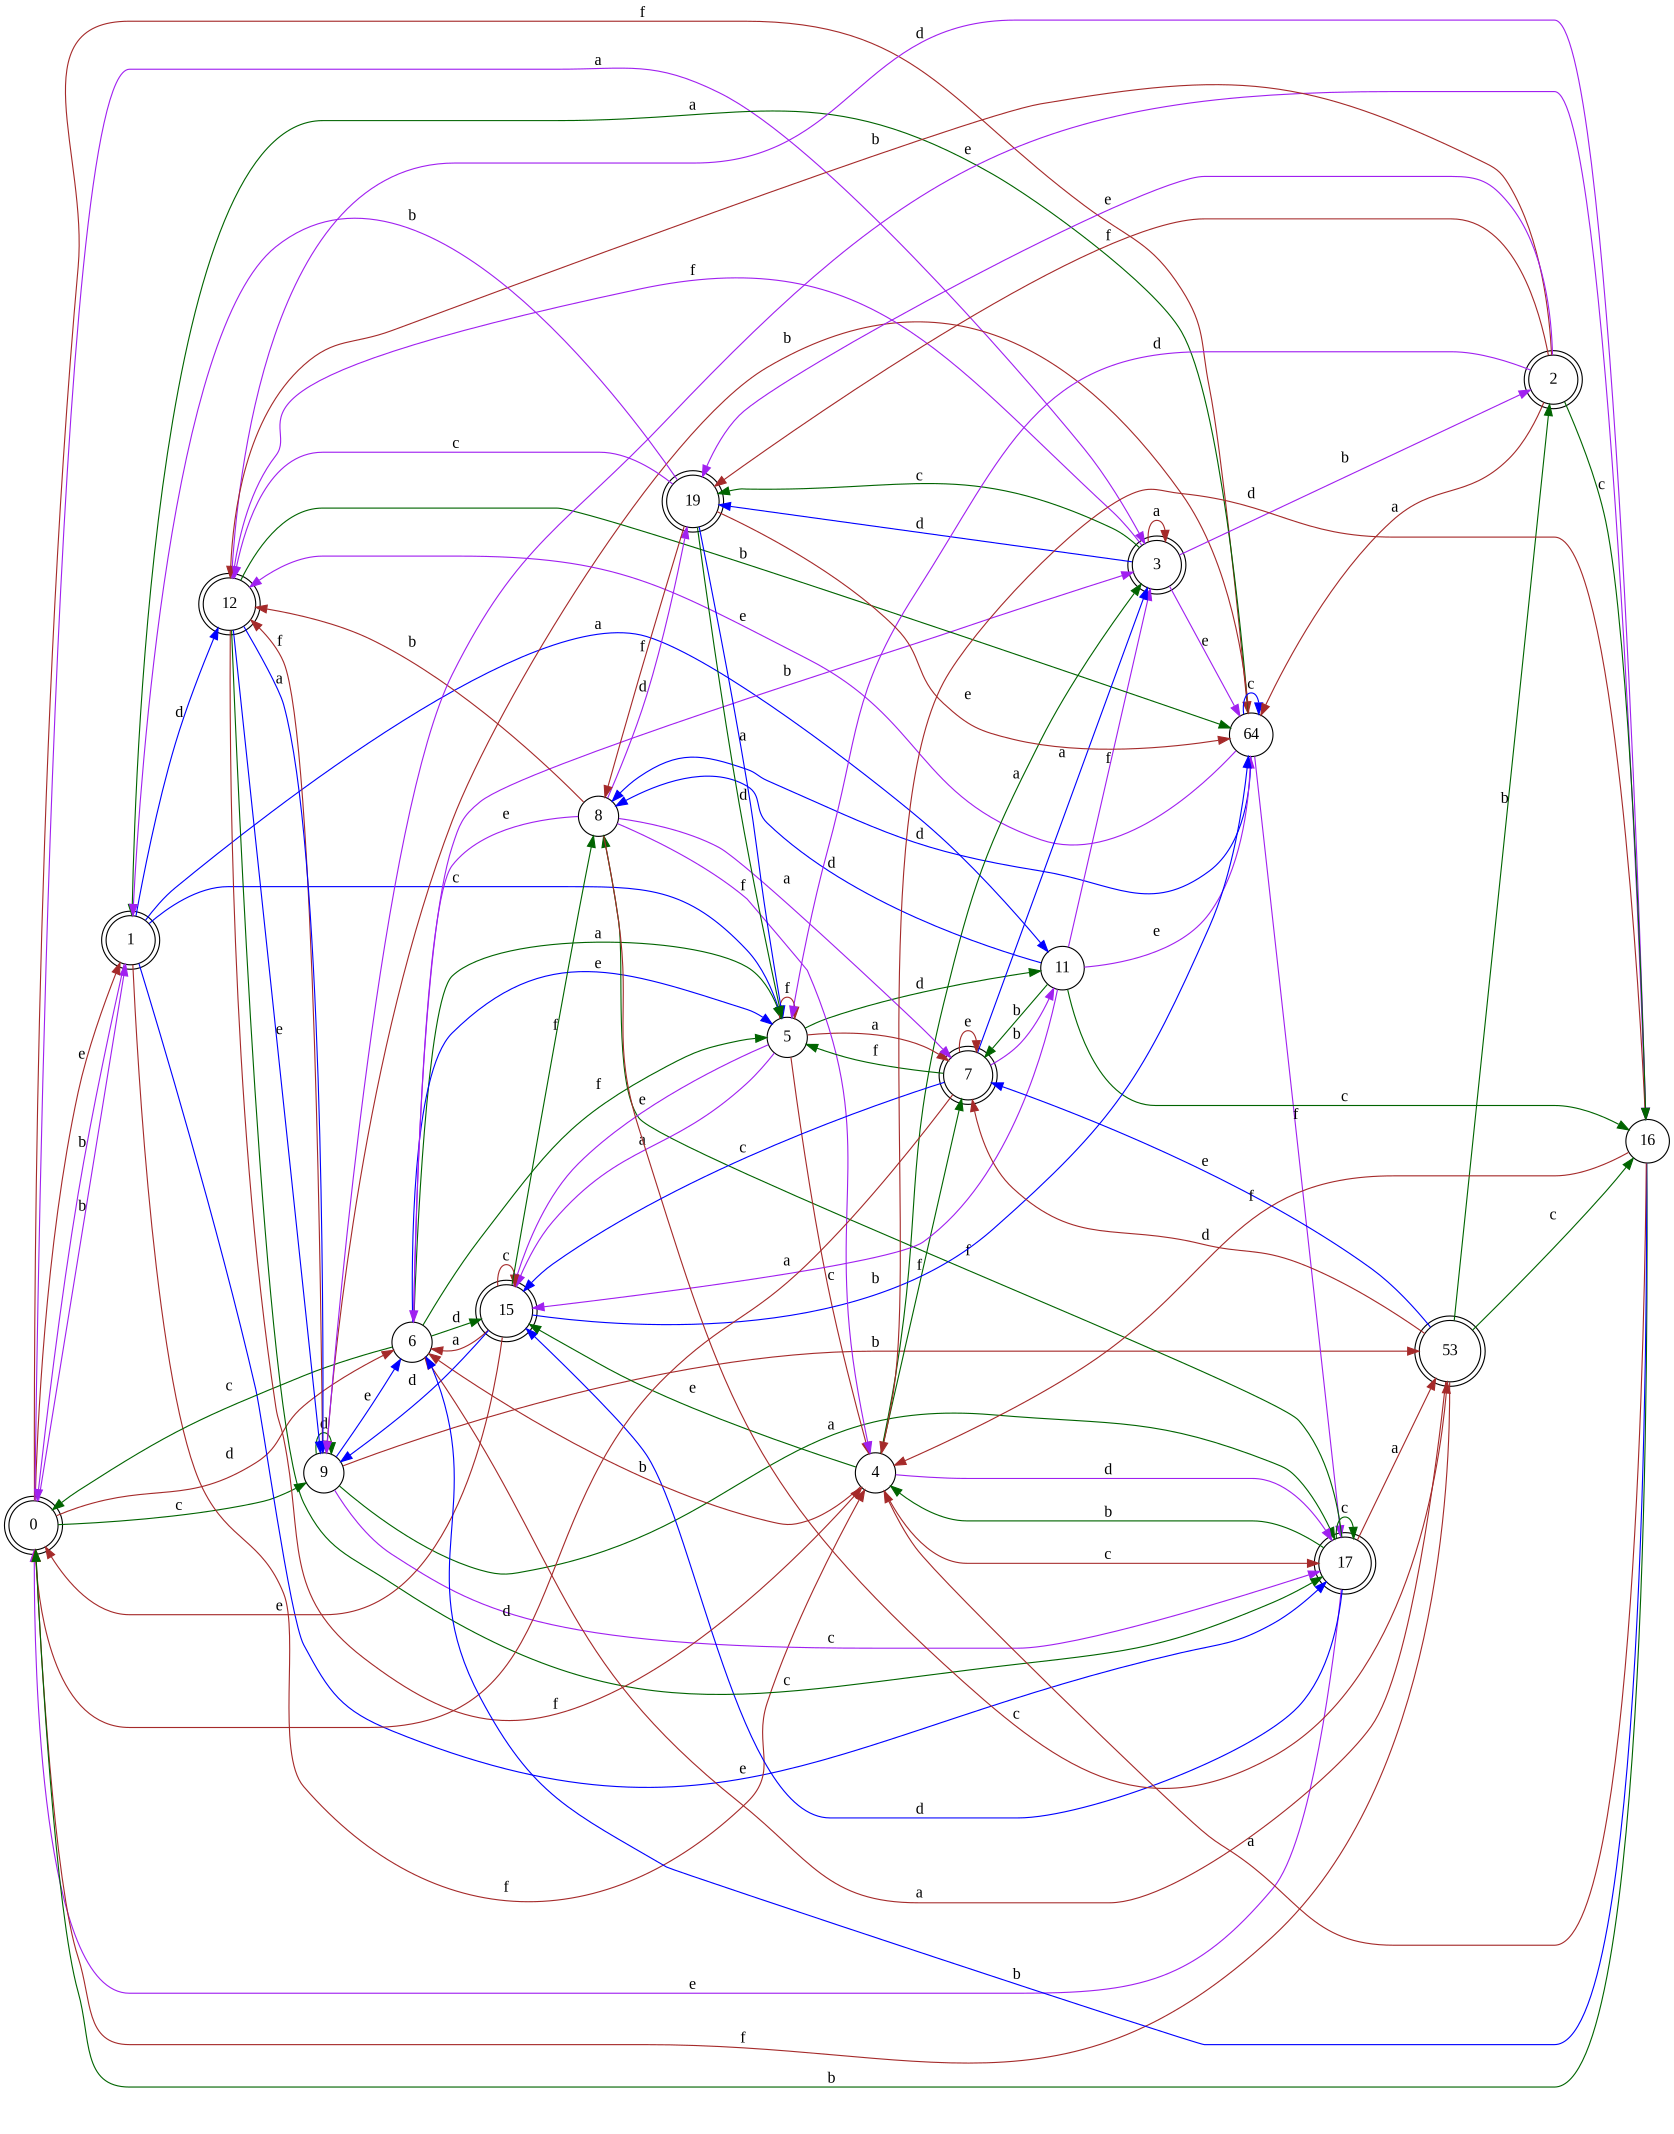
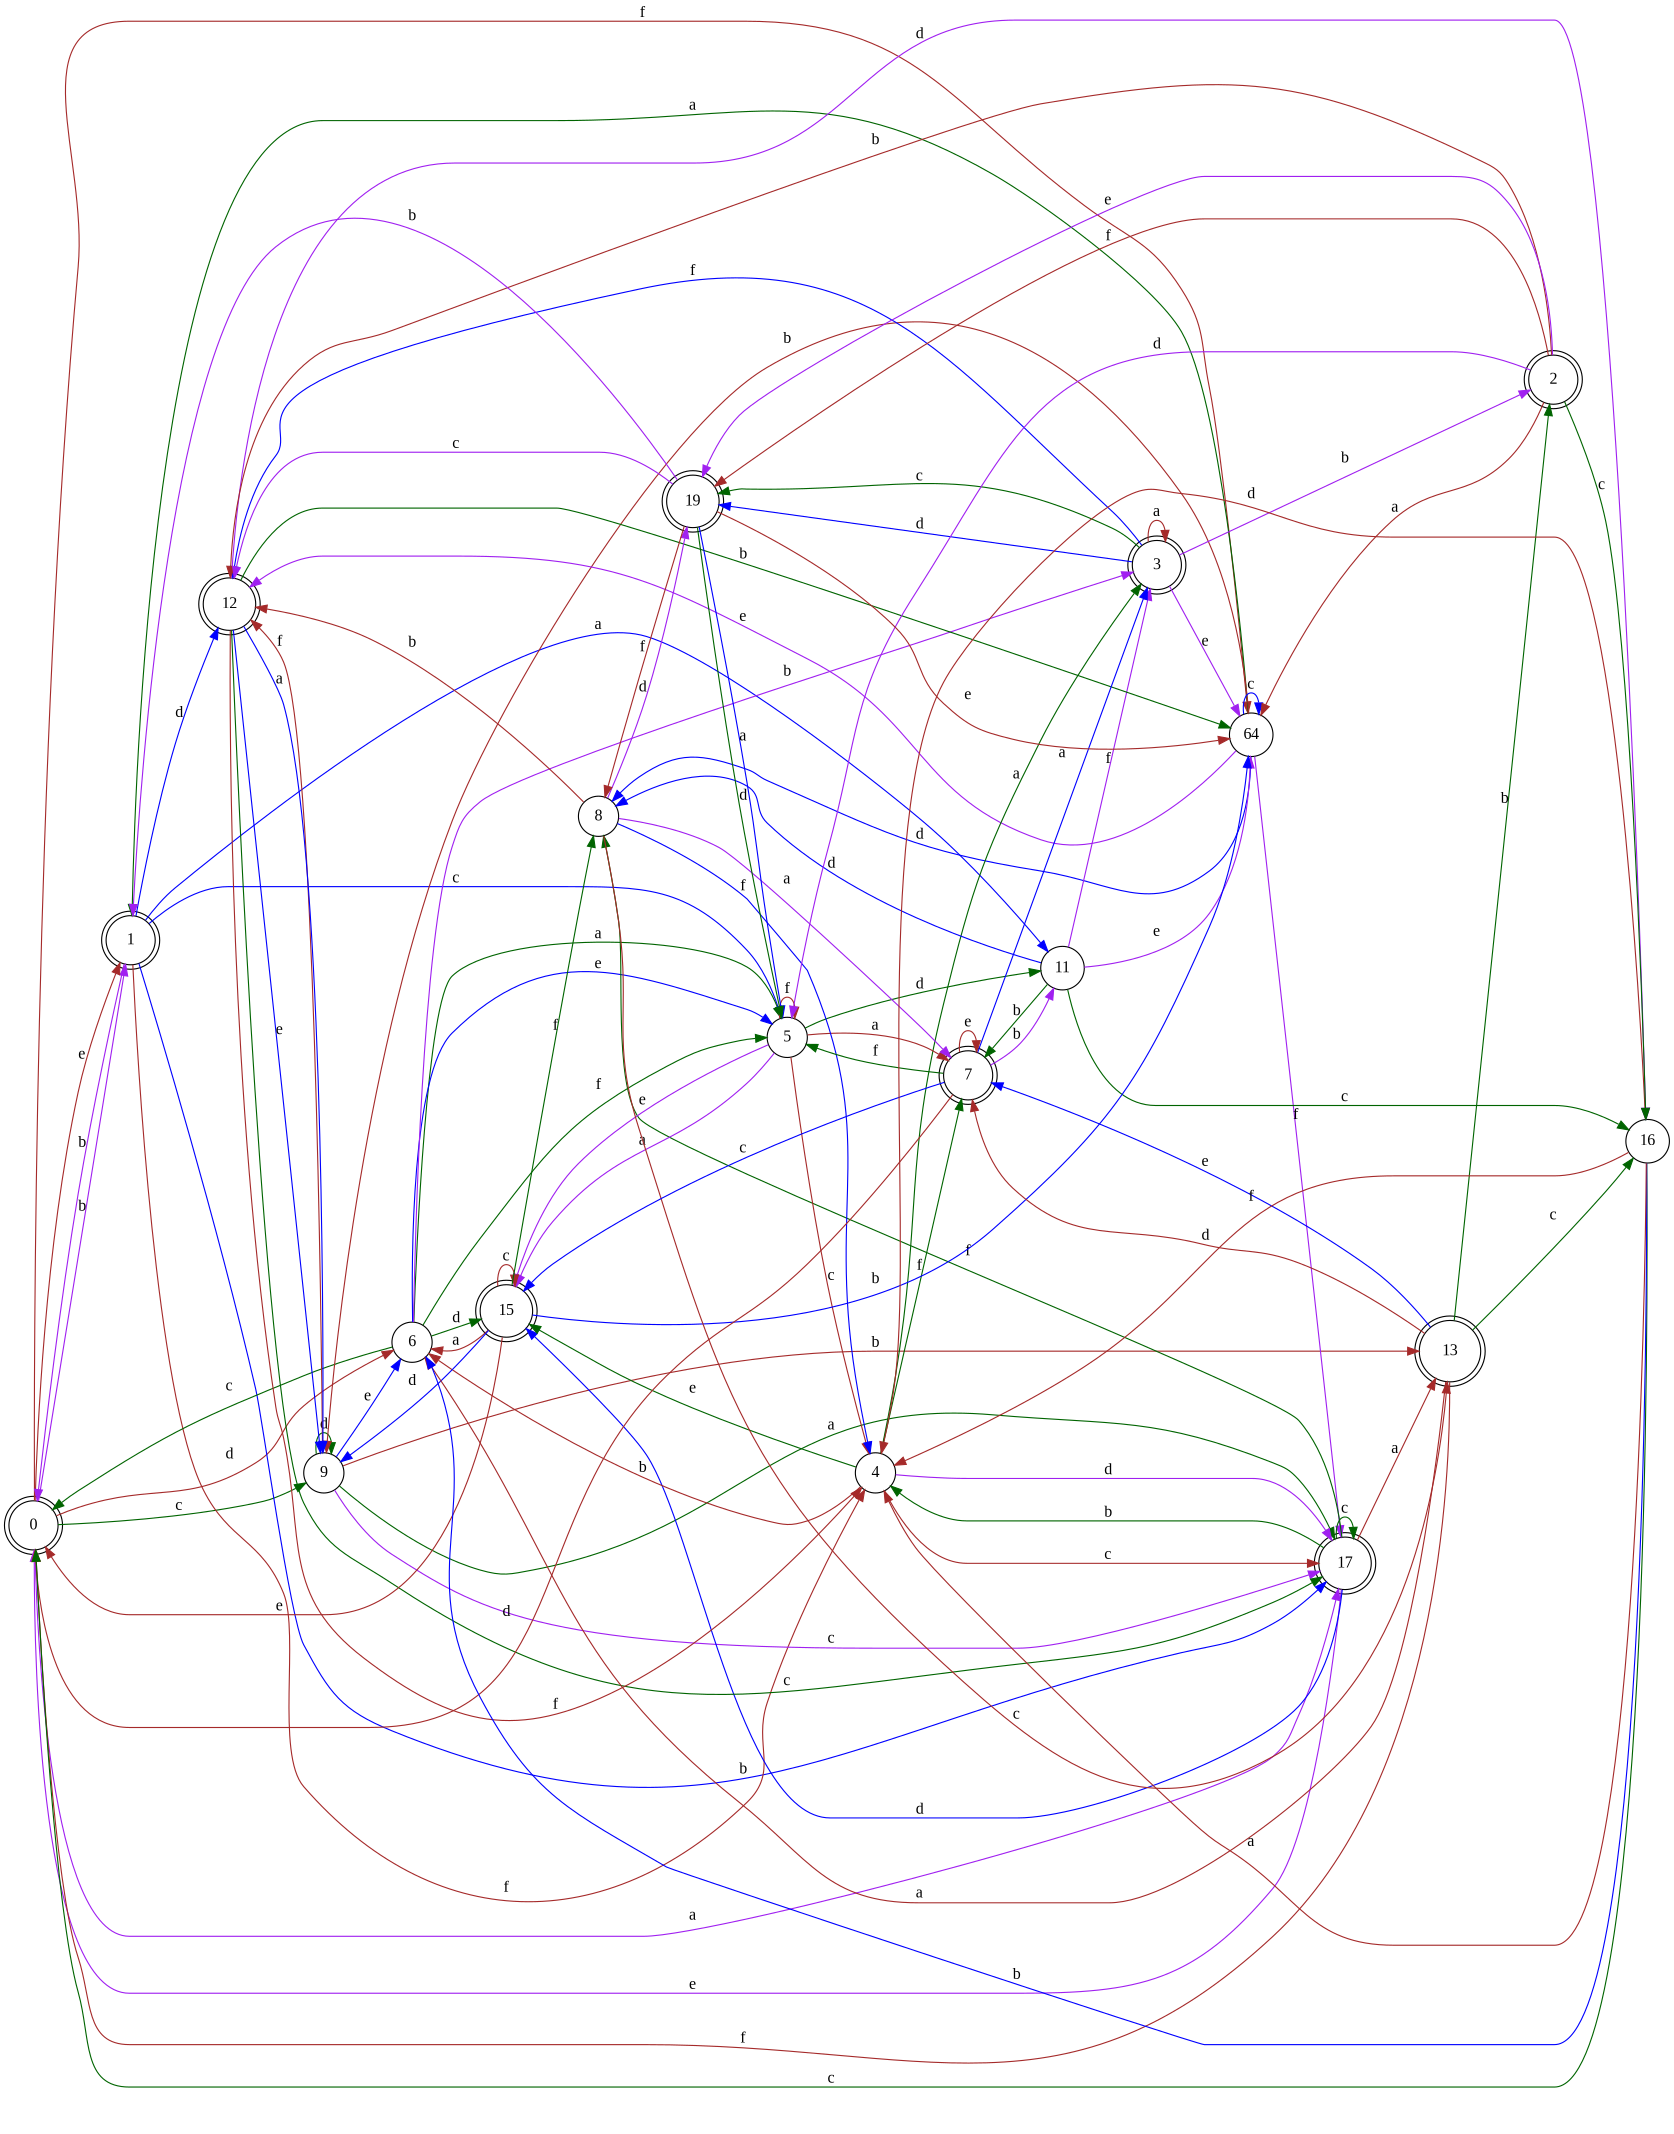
  digraph {
    fontname="Liberation Serif"
    rankdir=LR
    node [color=black fillcolor=white fontname="Liberation Serif" shape=doublecircle style="rounded,filled"]
    edge [color=brown fontname="Liberation Serif"]
    n1 [label=0]
    n2 [label=1]
    n3 [label=6 shape=circle style=filled]
    n4 [label=9 shape=circle style=filled]
    n5 [label=64 shape=circle style=filled]
    n6 [label=17]
    n7 [label=4 shape=circle style=filled]
    n8 [label=5 shape=circle style=filled]
    n9 [label=11 shape=circle style=filled]
    n10 [label=12]
    n11 [label=3]
    n12 [label=15]
-   n13 [label=53]
+   n13 [label=13]
    n14 [label=8 shape=circle style=filled]
    n15 [label=7]
    n16 [label=16 shape=circle style=filled]
    n17 [label=2]
    n18 [label=19]
    n1 -> n2 [color=purple label=b]
    n1 -> n2 [label=e]
    n1 -> n3 [label=d]
    n1 -> n4 [color=darkgreen label=c]
    n1 -> n5 [label=f]
-   n1 -> n11 [color=purple label=a]
+   n1 -> n6 [color=purple label=a]
    n2 -> n1 [color=purple label=b]
-   n2 -> n6 [color=blue label=e]
+   n2 -> n6 [color=blue label=b]
    n2 -> n7 [label=f]
    n2 -> n8 [color=blue label=c]
    n2 -> n9 [color=blue label=a]
    n2 -> n10 [color=blue label=d]
    n3 -> n1 [color=darkgreen label=c]
    n3 -> n8 [color=darkgreen label=a]
    n3 -> n8 [color=blue label=e]
    n3 -> n8 [color=darkgreen label=f]
    n3 -> n11 [color=purple label=b]
    n3 -> n12 [color=darkgreen label=d]
    n4 -> n3 [color=blue label=e]
    n4 -> n4 [color=darkgreen label=d]
    n4 -> n6 [color=darkgreen label=a]
    n4 -> n6 [color=purple label=c]
    n4 -> n10 [label=f]
    n4 -> n13 [label=b]
    n5 -> n2 [color=darkgreen label=a]
    n5 -> n4 [label=b]
    n5 -> n5 [color=blue label=c]
    n5 -> n6 [color=purple label=f]
    n5 -> n10 [color=purple label=e]
    n5 -> n14 [color=blue label=d]
    n6 -> n1 [color=purple label=e]
    n6 -> n6 [color=darkgreen label=c]
    n6 -> n7 [color=darkgreen label=b]
    n6 -> n12 [color=blue label=d]
    n6 -> n13 [label=a]
    n6 -> n14 [color=darkgreen label=f]
    n7 -> n3 [label=b]
    n7 -> n6 [label=c]
    n7 -> n6 [color=purple label=d]
    n7 -> n11 [color=darkgreen label=a]
    n7 -> n12 [color=darkgreen label=e]
    n7 -> n15 [color=darkgreen label=f]
    n8 -> n7 [label=c]
    n8 -> n8 [label=f]
    n8 -> n9 [color=darkgreen label=d]
    n8 -> n12 [color=purple label=a]
    n8 -> n12 [color=purple label=e]
    n8 -> n15 [label=a]
    n9 -> n5 [color=purple label=e]
    n9 -> n11 [color=purple label=f]
-   n9 -> n12 [color=purple label=a]
    n9 -> n14 [color=blue label=d]
    n9 -> n15 [color=darkgreen label=b]
    n9 -> n16 [color=darkgreen label=c]
    n10 -> n4 [color=blue label=a]
    n10 -> n4 [color=blue label=e]
    n10 -> n5 [color=darkgreen label=b]
    n10 -> n6 [color=darkgreen label=c]
    n10 -> n7 [label=f]
    n10 -> n16 [color=purple label=d]
    n11 -> n5 [color=purple label=e]
-   n11 -> n10 [color=purple label=f]
+   n11 -> n10 [color=blue label=f]
    n11 -> n11 [label=a]
    n11 -> n17 [color=purple label=b]
    n11 -> n18 [color=darkgreen label=c]
    n11 -> n18 [color=blue label=d]
    n12 -> n1 [label=e]
    n12 -> n3 [label=a]
    n12 -> n4 [color=blue label=d]
    n12 -> n5 [color=blue label=b]
    n12 -> n12 [label=c]
    n12 -> n14 [color=darkgreen label=f]
    n13 -> n1 [label=f]
    n13 -> n3 [label=a]
    n13 -> n15 [label=d]
    n13 -> n15 [color=blue label=e]
    n13 -> n16 [color=darkgreen label=c]
    n13 -> n17 [color=darkgreen label=b]
-   n14 -> n3 [color=purple label=e]
-   n14 -> n7 [color=purple label=f]
+   n14 -> n7 [color=blue label=f]
    n14 -> n10 [label=b]
    n14 -> n13 [label=c]
    n14 -> n15 [color=purple label=a]
    n14 -> n18 [color=purple label=d]
    n15 -> n1 [label=d]
    n15 -> n8 [color=darkgreen label=f]
    n15 -> n9 [color=purple label=b]
    n15 -> n11 [color=blue label=a]
    n15 -> n12 [color=blue label=c]
    n15 -> n15 [label=e]
-   n16 -> n1 [color=darkgreen label=b]
+   n16 -> n1 [color=darkgreen label=c]
    n16 -> n3 [color=blue label=b]
-   n16 -> n4 [color=purple label=e]
    n16 -> n7 [label=a]
    n16 -> n7 [label=d]
    n16 -> n7 [label=f]
    n17 -> n5 [label=a]
    n17 -> n8 [color=purple label=d]
    n17 -> n10 [label=b]
    n17 -> n16 [color=darkgreen label=c]
    n17 -> n18 [color=purple label=e]
    n17 -> n18 [label=f]
    n18 -> n2 [color=purple label=b]
    n18 -> n5 [label=e]
    n18 -> n8 [color=blue label=a]
    n18 -> n8 [color=darkgreen label=d]
    n18 -> n10 [color=purple label=c]
    n18 -> n14 [label=f]
  }
